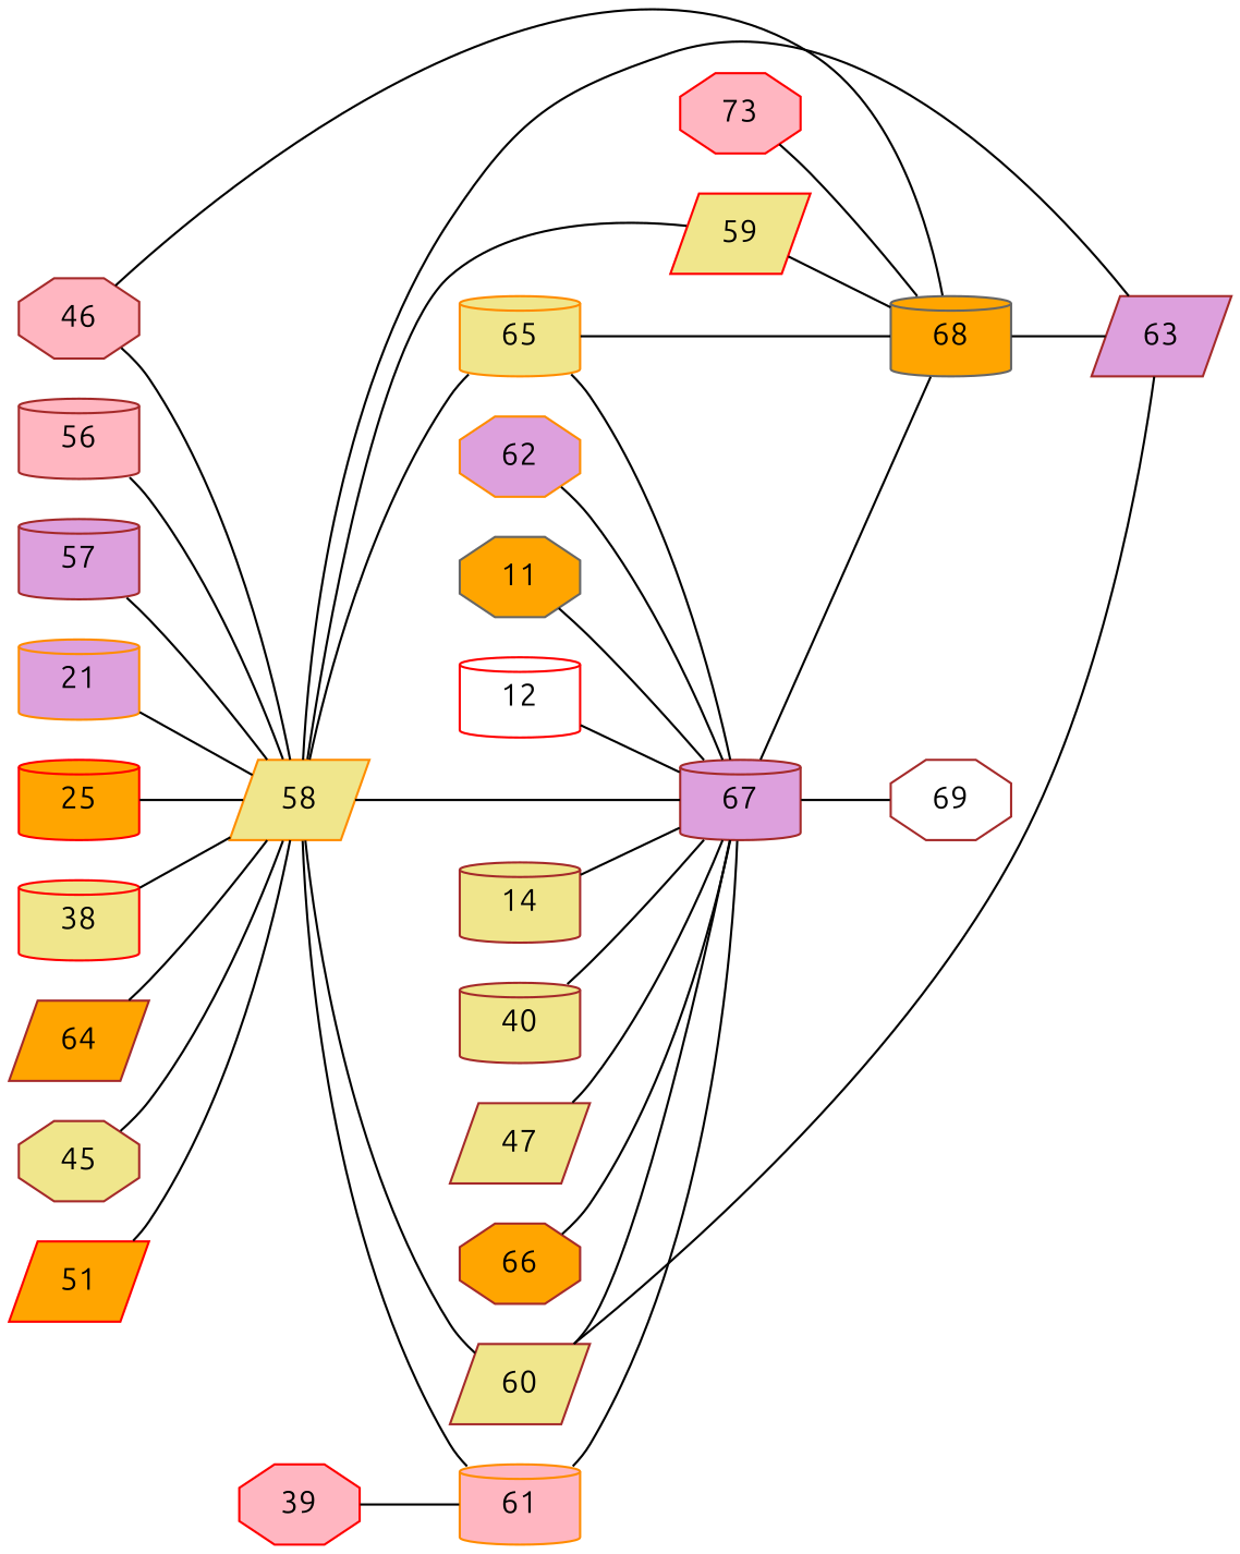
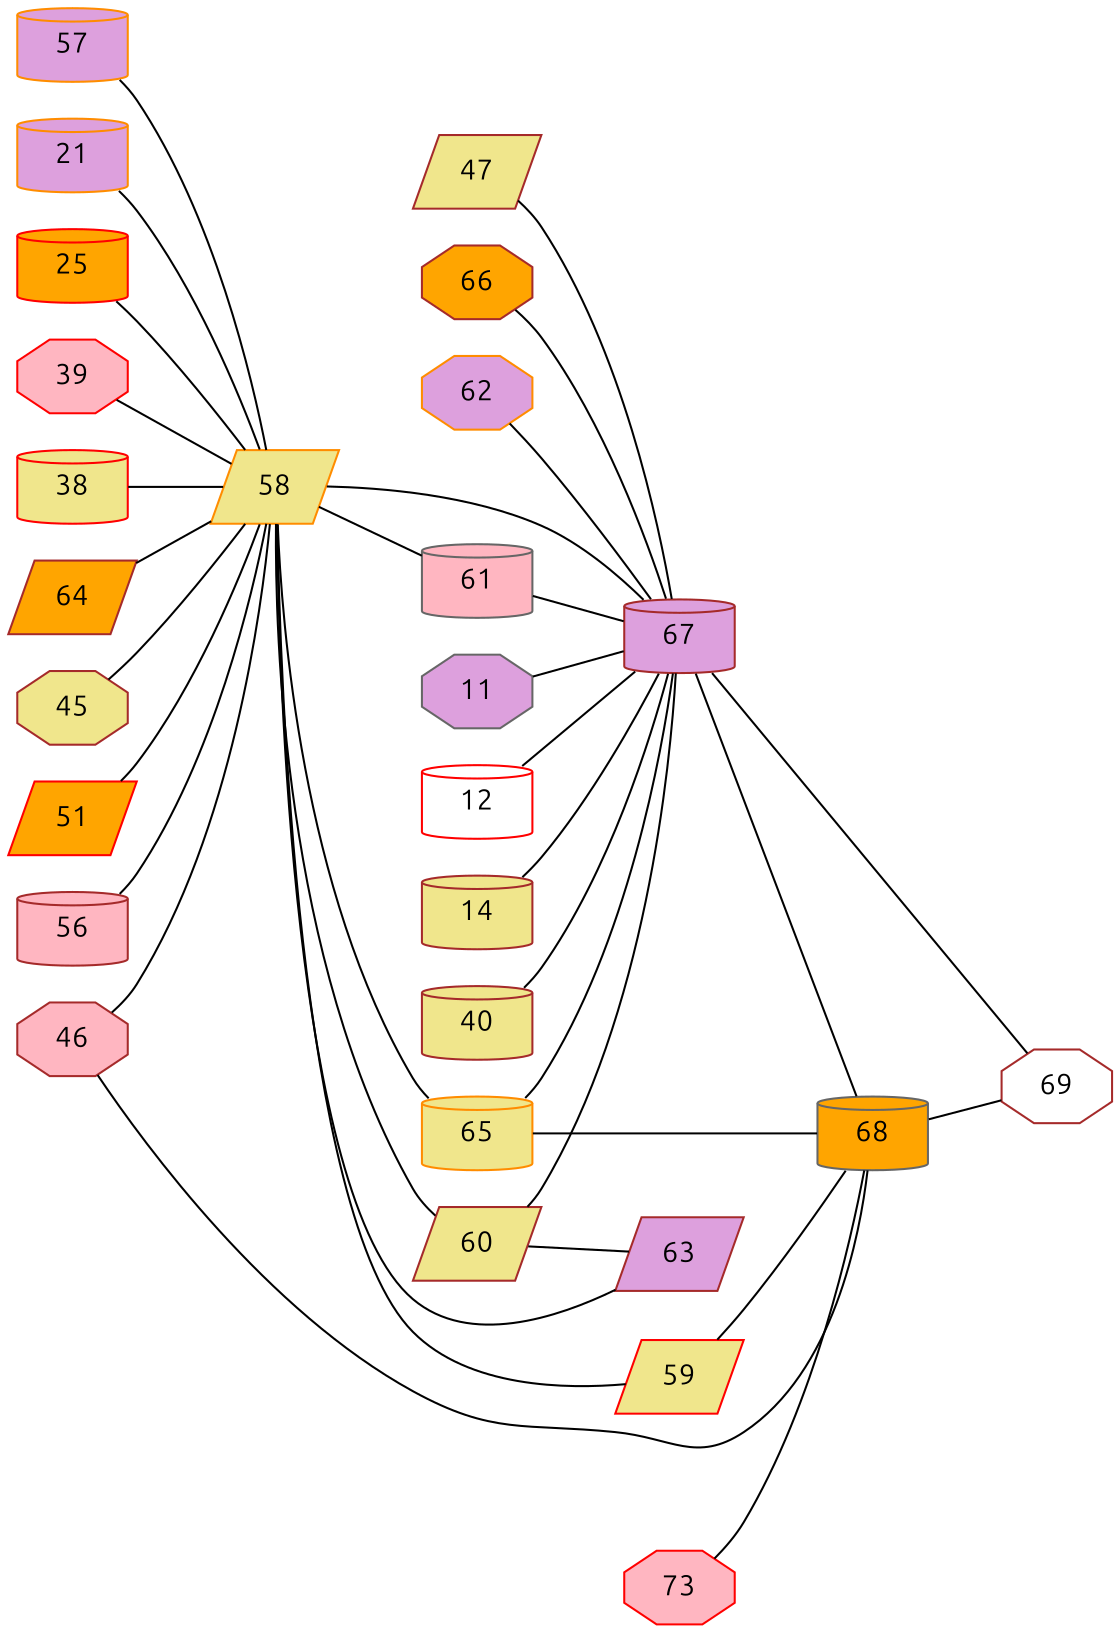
  graph {
    fontname=Ubuntu
    rankdir=LR
    node [color=brown fillcolor=khaki fontname=Ubuntu shape=cylinder style=filled]
    edge [fontname=Ubuntu weight=2]
    67 [fillcolor=plum super="+15+17+9"]
    68 [color=gray40 fillcolor=orange super="+29+64+20+8"]
    69 [fillcolor=white shape=octagon]
-   11 [color=gray40 fillcolor=orange shape=octagon]
+   11 [color=gray40 fillcolor=plum shape=octagon]
    12 [color=red fillcolor=white]
    14
    58 [color=darkorange shape=parallelogram super="+52+42+54+36"]
    59 [color=red shape=parallelogram]
    60 [shape=parallelogram super="+53+55+49"]
-   61 [color=darkorange fillcolor=lightpink]
+   61 [color=gray40 fillcolor=lightpink]
    63 [fillcolor=plum shape=parallelogram]
    65 [color=darkorange super="+26+32"]
    21 [color=darkorange fillcolor=plum]
    25 [color=red fillcolor=orange]
    n15 [color=red fillcolor=lightpink label=39 shape=octagon super="+31"]
    38 [color=red]
    40
    n18 [color=red fillcolor=lightpink label=73 shape=octagon]
    n19 [fillcolor=orange label=64 shape=parallelogram]
    45 [shape=octagon]
    46 [fillcolor=lightpink shape=octagon super="+27"]
    47 [shape=parallelogram]
    51 [color=red fillcolor=orange shape=parallelogram]
    56 [fillcolor=lightpink]
-   57 [fillcolor=plum]
+   57 [color=darkorange fillcolor=plum]
    66 [fillcolor=orange shape=octagon super="+28"]
    62 [color=darkorange fillcolor=plum shape=octagon]
    67 -- 68 [weight=13]
    67 -- 69 [weight=""]
-   68 -- 63 [weight=""]
+   68 -- 69 [weight=""]
    11 -- 67
    12 -- 67
    14 -- 67
    58 -- 67 [weight=23]
    58 -- 59 [weight=""]
    58 -- 60 [weight=4]
    58 -- 61 [weight=""]
    58 -- 63 [weight=""]
    58 -- 65
    59 -- 68 [weight=""]
    60 -- 67 [weight=5]
    60 -- 63 [weight=""]
    61 -- 67 [weight=""]
    65 -- 67
    65 -- 68 [weight=19]
    21 -- 58
    25 -- 58
-   n15 -- 61 [weight=3]
+   n15 -- 58 [weight=3]
    38 -- 58
    40 -- 67
    n18 -- 68
    n19 -- 58
    45 -- 58 [weight=""]
    46 -- 68 [weight=""]
    46 -- 58
    47 -- 67 [weight=""]
    51 -- 58
    56 -- 58
    57 -- 58
    66 -- 67
    62 -- 67
  }
